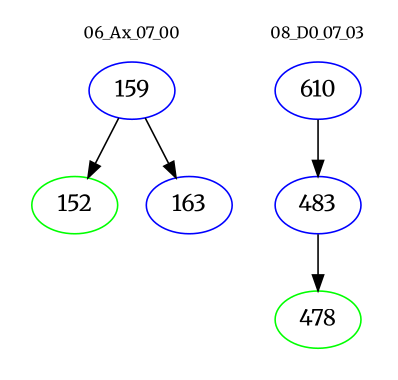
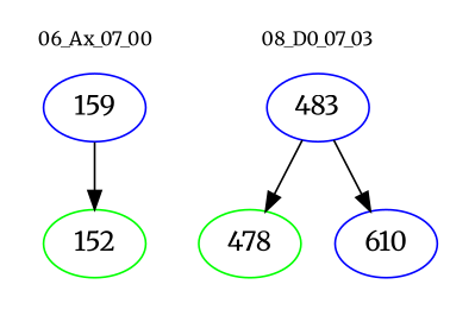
  digraph {
    fontname=Merriweather
    node [color=blue fontname=Merriweather]
    edge [color=black fontname=Merriweather]
    n1 [label=159]
    n2 [color=green label=152]
-   n3 [label=163]
    n4 [label=483]
    n5 [color=green label=478]
    n6 [label=610]
    subgraph cluster_1 {
      color=white
      fontsize=10
      label="06_Ax_07_00"
      n1
      n2
-     n3
    }
    subgraph cluster_2 {
      color=white
      fontsize=10
      label="08_D0_07_03"
      n4
      n5
      n6
    }
    n1 -> n2
-   n1 -> n3
    n4 -> n5
-   n6 -> n4
+   n4 -> n6
  }
